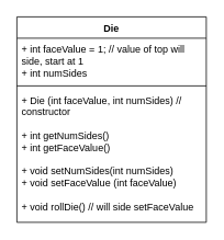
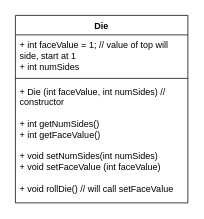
  <mxCell id="0" />
  <mxCell id="1" parent="0" />
  <mxCell id="2" value="Die" style="swimlane;fontStyle=1;align=center;verticalAlign=top;childLayout=stackLayout;horizontal=1;startSize=26;horizontalStack=0;resizeParent=1;resizeParentMax=0;resizeLast=0;collapsible=1;marginBottom=0;whiteSpace=wrap;html=1;" parent="1" vertex="1"><mxGeometry x="20" y="20" width="230" height="250" as="geometry" /></mxCell>
  <mxCell id="3" value="+ int faceValue = 1; // value of top will side, start at 1&lt;br&gt;+ int numSides&amp;nbsp;" style="text;strokeColor=none;fillColor=none;align=left;verticalAlign=top;spacingLeft=4;spacingRight=4;overflow=hidden;rotatable=0;points=[[0,0.5],[1,0.5]];portConstraint=eastwest;whiteSpace=wrap;html=1;" parent="2" vertex="1"><mxGeometry y="26" width="230" height="54" as="geometry" /></mxCell>
  <mxCell id="4" value="" style="line;strokeWidth=1;fillColor=none;align=left;verticalAlign=middle;spacingTop=-1;spacingLeft=3;spacingRight=3;rotatable=0;labelPosition=right;points=[];portConstraint=eastwest;strokeColor=inherit;" parent="2" vertex="1"><mxGeometry y="80" width="230" height="8" as="geometry" /></mxCell>
- <mxCell id="5" value="+ Die (int faceValue, int numSides) // constructor&lt;br&gt;&lt;br&gt;+ int getNumSides()&lt;br&gt;+ int getFaceValue()&lt;br&gt;&lt;br&gt;+ void setNumSides(int numSides)&lt;br&gt;+ void setFaceValue (int faceValue)&lt;br&gt;&lt;br&gt;+ void rollDie() // will side setFaceValue" style="text;strokeColor=none;fillColor=none;align=left;verticalAlign=top;spacingLeft=4;spacingRight=4;overflow=hidden;rotatable=0;points=[[0,0.5],[1,0.5]];portConstraint=eastwest;whiteSpace=wrap;html=1;" parent="2" vertex="1"><mxGeometry y="88" width="230" height="162" as="geometry" /></mxCell>
+ <mxCell id="5" value="+ Die (int faceValue, int numSides) // constructor&lt;br&gt;&lt;br&gt;+ int getNumSides()&lt;br&gt;+ int getFaceValue()&lt;br&gt;&lt;br&gt;+ void setNumSides(int numSides)&lt;br&gt;+ void setFaceValue (int faceValue)&lt;br&gt;&lt;br&gt;+ void rollDie() // will call setFaceValue" style="text;strokeColor=none;fillColor=none;align=left;verticalAlign=top;spacingLeft=4;spacingRight=4;overflow=hidden;rotatable=0;points=[[0,0.5],[1,0.5]];portConstraint=eastwest;whiteSpace=wrap;html=1;" parent="2" vertex="1"><mxGeometry y="88" width="230" height="162" as="geometry" /></mxCell>
